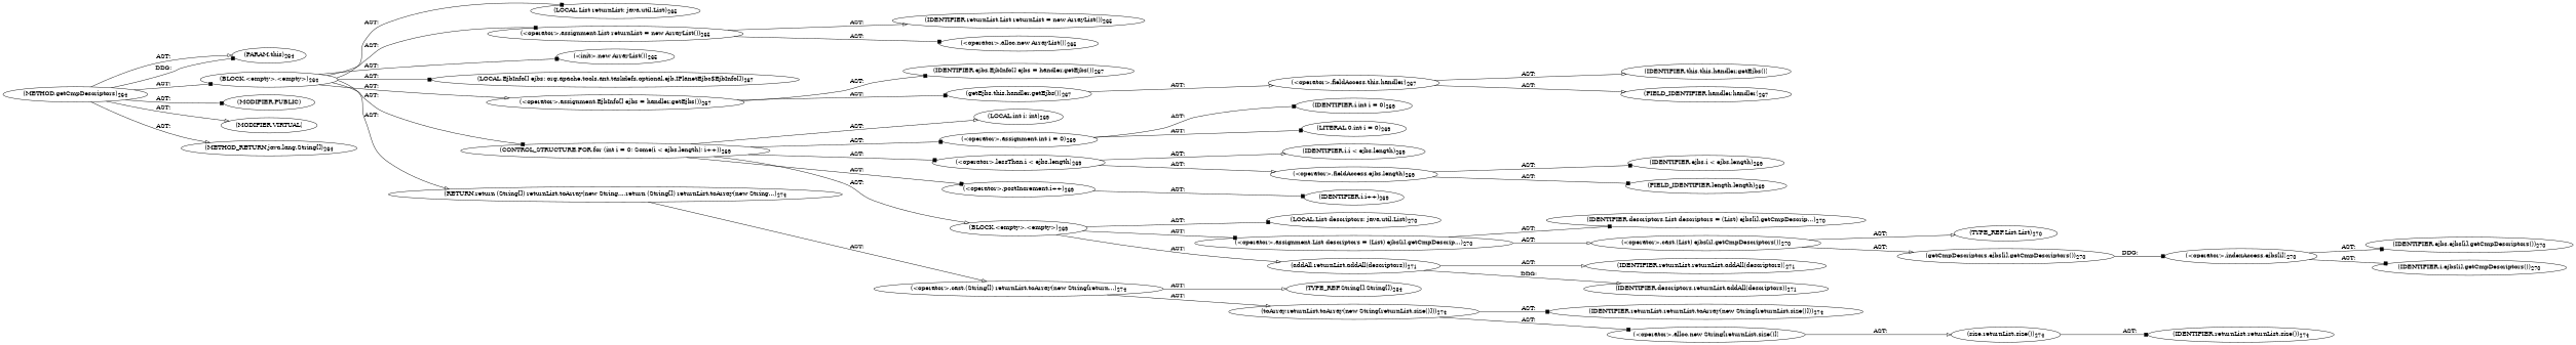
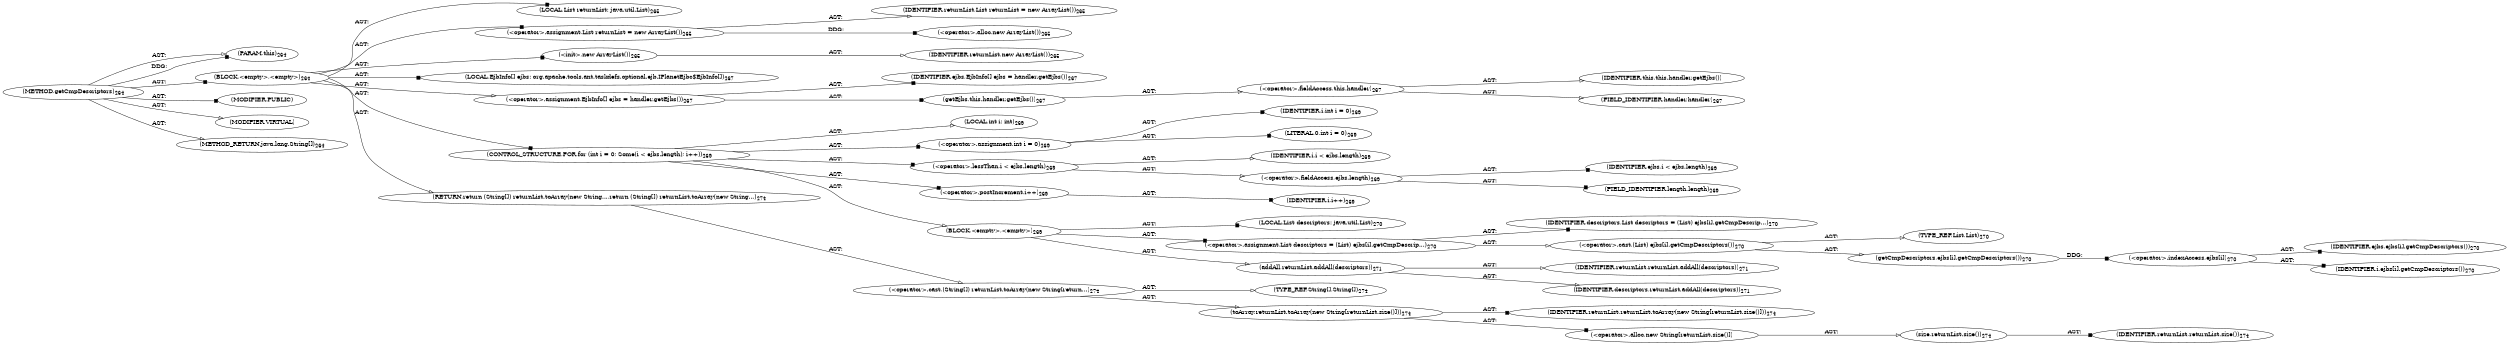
  digraph {
    rankdir=LR
    edge [arrowhead=box]
    n1 [label=<(METHOD,getCmpDescriptors)<SUB>264</SUB>>]
    n2 [label=<(PARAM,this)<SUB>264</SUB>>]
    n3 [label=<(BLOCK,&lt;empty&gt;,&lt;empty&gt;)<SUB>264</SUB>>]
    n4 [label=<(MODIFIER,PUBLIC)>]
    n5 [label=<(MODIFIER,VIRTUAL)>]
    n6 [label=<(METHOD_RETURN,java.lang.String[])<SUB>264</SUB>>]
    n7 [label=<(LOCAL,List returnList: java.util.List)<SUB>265</SUB>>]
    n8 [label=<(&lt;operator&gt;.assignment,List returnList = new ArrayList())<SUB>265</SUB>>]
    n9 [label=<(&lt;init&gt;,new ArrayList())<SUB>265</SUB>>]
    n10 [label=<(LOCAL,EjbInfo[] ejbs: org.apache.tools.ant.taskdefs.optional.ejb.IPlanetEjbc$EjbInfo[])<SUB>267</SUB>>]
    n11 [label=<(&lt;operator&gt;.assignment,EjbInfo[] ejbs = handler.getEjbs())<SUB>267</SUB>>]
    n12 [label=<(CONTROL_STRUCTURE,FOR,for (int i = 0; Some(i &lt; ejbs.length); i++))<SUB>269</SUB>>]
    n13 [label=<(RETURN,return (String[]) returnList.toArray(new String...,return (String[]) returnList.toArray(new String...)<SUB>274</SUB>>]
    n14 [label=<(IDENTIFIER,returnList,List returnList = new ArrayList())<SUB>265</SUB>>]
    n15 [label=<(&lt;operator&gt;.alloc,new ArrayList())<SUB>265</SUB>>]
+   n16 [label=<(IDENTIFIER,returnList,new ArrayList())<SUB>265</SUB>>]
    n17 [label=<(IDENTIFIER,ejbs,EjbInfo[] ejbs = handler.getEjbs())<SUB>267</SUB>>]
    n18 [label=<(getEjbs,this.handler.getEjbs())<SUB>267</SUB>>]
    n19 [label=<(LOCAL,int i: int)<SUB>269</SUB>>]
    n20 [label=<(&lt;operator&gt;.assignment,int i = 0)<SUB>269</SUB>>]
    n21 [label=<(&lt;operator&gt;.lessThan,i &lt; ejbs.length)<SUB>269</SUB>>]
    n22 [label=<(&lt;operator&gt;.postIncrement,i++)<SUB>269</SUB>>]
    n23 [label=<(BLOCK,&lt;empty&gt;,&lt;empty&gt;)<SUB>269</SUB>>]
    n24 [label=<(&lt;operator&gt;.cast,(String[]) returnList.toArray(new String[return...)<SUB>274</SUB>>]
    n25 [label=<(&lt;operator&gt;.fieldAccess,this.handler)<SUB>267</SUB>>]
    n26 [label=<(IDENTIFIER,this,this.handler.getEjbs())>]
    n27 [label=<(FIELD_IDENTIFIER,handler,handler)<SUB>267</SUB>>]
    n28 [label=<(IDENTIFIER,i,int i = 0)<SUB>269</SUB>>]
    n29 [label=<(LITERAL,0,int i = 0)<SUB>269</SUB>>]
    n30 [label=<(IDENTIFIER,i,i &lt; ejbs.length)<SUB>269</SUB>>]
    n31 [label=<(&lt;operator&gt;.fieldAccess,ejbs.length)<SUB>269</SUB>>]
    n32 [label=<(IDENTIFIER,i,i++)<SUB>269</SUB>>]
    n33 [label=<(LOCAL,List descriptors: java.util.List)<SUB>270</SUB>>]
    n34 [label=<(&lt;operator&gt;.assignment,List descriptors = (List) ejbs[i].getCmpDescrip...)<SUB>270</SUB>>]
    n35 [label=<(addAll,returnList.addAll(descriptors))<SUB>271</SUB>>]
    n36 [label=<(IDENTIFIER,ejbs,i &lt; ejbs.length)<SUB>269</SUB>>]
    n37 [label=<(FIELD_IDENTIFIER,length,length)<SUB>269</SUB>>]
    n38 [label=<(IDENTIFIER,descriptors,List descriptors = (List) ejbs[i].getCmpDescrip...)<SUB>270</SUB>>]
    n39 [label=<(&lt;operator&gt;.cast,(List) ejbs[i].getCmpDescriptors())<SUB>270</SUB>>]
    n40 [label=<(IDENTIFIER,returnList,returnList.addAll(descriptors))<SUB>271</SUB>>]
    n41 [label=<(IDENTIFIER,descriptors,returnList.addAll(descriptors))<SUB>271</SUB>>]
    n42 [label=<(TYPE_REF,List,List)<SUB>270</SUB>>]
    n43 [label=<(getCmpDescriptors,ejbs[i].getCmpDescriptors())<SUB>270</SUB>>]
    n44 [label=<(&lt;operator&gt;.indexAccess,ejbs[i])<SUB>270</SUB>>]
    n45 [label=<(IDENTIFIER,ejbs,ejbs[i].getCmpDescriptors())<SUB>270</SUB>>]
    n46 [label=<(IDENTIFIER,i,ejbs[i].getCmpDescriptors())<SUB>270</SUB>>]
-   n47 [label=<(TYPE_REF,String[],String[])<SUB>234</SUB>>]
+   n47 [label=<(TYPE_REF,String[],String[])<SUB>274</SUB>>]
    n48 [label=<(toArray,returnList.toArray(new String[returnList.size()]))<SUB>274</SUB>>]
    n49 [label=<(IDENTIFIER,returnList,returnList.toArray(new String[returnList.size()]))<SUB>274</SUB>>]
    n50 [label=<(&lt;operator&gt;.alloc,new String[returnList.size()])>]
    n51 [label=<(size,returnList.size())<SUB>274</SUB>>]
    n52 [label=<(IDENTIFIER,returnList,returnList.size())<SUB>274</SUB>>]
    n1 -> n2 [arrowhead=onormal label="AST: "]
    n1 -> n2 [label="DDG: "]
    n1 -> n3 [label="AST: "]
    n1 -> n4 [label="AST: "]
    n1 -> n5 [arrowhead=onormal label="AST: "]
    n1 -> n6 [arrowhead=onormal label="AST: "]
    n3 -> n7 [label="AST: "]
    n3 -> n8 [label="AST: "]
    n3 -> n9 [label="AST: "]
    n3 -> n10 [label="AST: "]
    n3 -> n11 [arrowhead=onormal label="AST: "]
    n3 -> n12 [label="AST: "]
    n3 -> n13 [arrowhead=onormal label="AST: "]
    n8 -> n14 [arrowhead=onormal label="AST: "]
-   n8 -> n15 [label="AST: "]
+   n8 -> n15 [label="DDG: "]
+   n9 -> n16 [arrowhead=onormal label="AST: "]
    n11 -> n17 [label="AST: "]
    n11 -> n18 [label="AST: "]
    n12 -> n19 [arrowhead=onormal label="AST: "]
    n12 -> n20 [label="AST: "]
    n12 -> n21 [label="AST: "]
    n12 -> n22 [label="AST: "]
    n12 -> n23 [arrowhead=onormal label="AST: "]
    n13 -> n24 [arrowhead=onormal label="AST: "]
    n18 -> n25 [arrowhead=onormal label="AST: "]
    n20 -> n28 [label="AST: "]
    n20 -> n29 [label="AST: "]
    n21 -> n30 [arrowhead=onormal label="AST: "]
    n21 -> n31 [arrowhead=onormal label="AST: "]
    n22 -> n32 [label="AST: "]
    n23 -> n33 [label="AST: "]
    n23 -> n34 [label="AST: "]
    n23 -> n35 [arrowhead=onormal label="AST: "]
    n24 -> n47 [arrowhead=onormal label="AST: "]
    n24 -> n48 [arrowhead=onormal label="AST: "]
    n25 -> n26 [arrowhead=onormal label="AST: "]
    n25 -> n27 [arrowhead=onormal label="AST: "]
    n31 -> n36 [label="AST: "]
    n31 -> n37 [label="AST: "]
    n34 -> n38 [label="AST: "]
    n34 -> n39 [arrowhead=onormal label="AST: "]
    n35 -> n40 [arrowhead=onormal label="AST: "]
-   n35 -> n41 [arrowhead=onormal label="DDG: "]
+   n35 -> n41 [arrowhead=onormal label="AST: "]
    n39 -> n42 [arrowhead=onormal label="AST: "]
    n39 -> n43 [arrowhead=onormal label="AST: "]
    n43 -> n44 [label="DDG: "]
    n44 -> n45 [label="AST: "]
    n44 -> n46 [label="AST: "]
    n48 -> n49 [label="AST: "]
    n48 -> n50 [label="AST: "]
    n50 -> n51 [arrowhead=onormal label="AST: "]
    n51 -> n52 [label="AST: "]
  }
